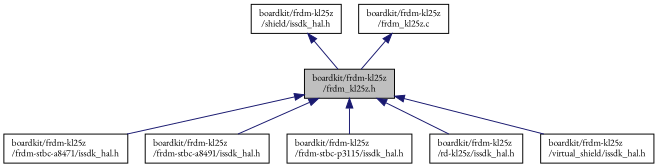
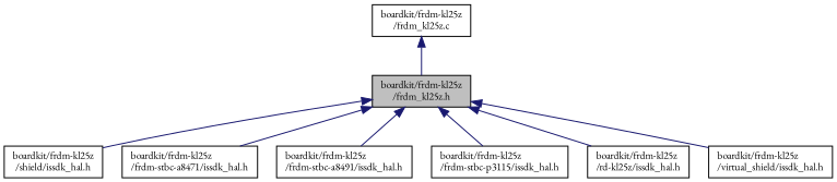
  digraph {
    fontname="EB Garamond"
    node [color=black fillcolor=white fontname="EB Garamond" fontsize=10 shape=record style=filled]
    edge [color=midnightblue dir=back fontname="EB Garamond" fontsize=10 labelfontname=Helvetica labelfontsize=10 style=solid]
    n1 [fillcolor=grey75 fontcolor=black height=0.2 label="boardkit/frdm-kl25z\l/frdm_kl25z.h" width=0.4]
    n2 [height=0.2 label="boardkit/frdm-kl25z\l/shield/issdk_hal.h" width=0.4]
    n3 [height=0.2 label="boardkit/frdm-kl25z\l/frdm-stbc-a8471/issdk_hal.h" width=0.4]
    n4 [height=0.2 label="boardkit/frdm-kl25z\l/frdm-stbc-a8491/issdk_hal.h" width=0.4]
    n5 [height=0.2 label="boardkit/frdm-kl25z\l/frdm-stbc-p3115/issdk_hal.h" width=0.4]
    n6 [height=0.2 label="boardkit/frdm-kl25z\l/rd-kl25z/issdk_hal.h" width=0.4]
    n7 [height=0.2 label="boardkit/frdm-kl25z\l/virtual_shield/issdk_hal.h" width=0.4]
    n8 [height=0.2 label="boardkit/frdm-kl25z\l/frdm_kl25z.c" width=0.4]
-   n2 -> n1
+   n1 -> n2
    n1 -> n3
    n1 -> n4
    n1 -> n5
    n1 -> n6
    n1 -> n7
    n8 -> n1
  }
